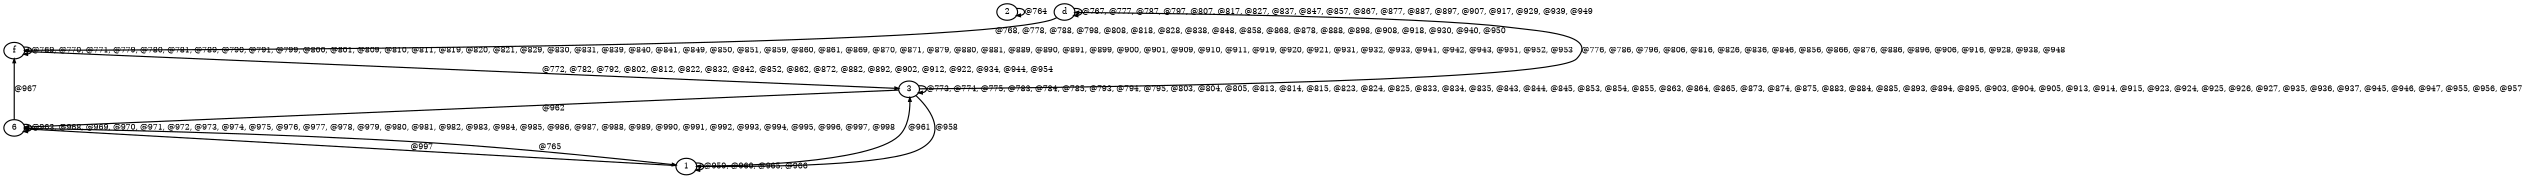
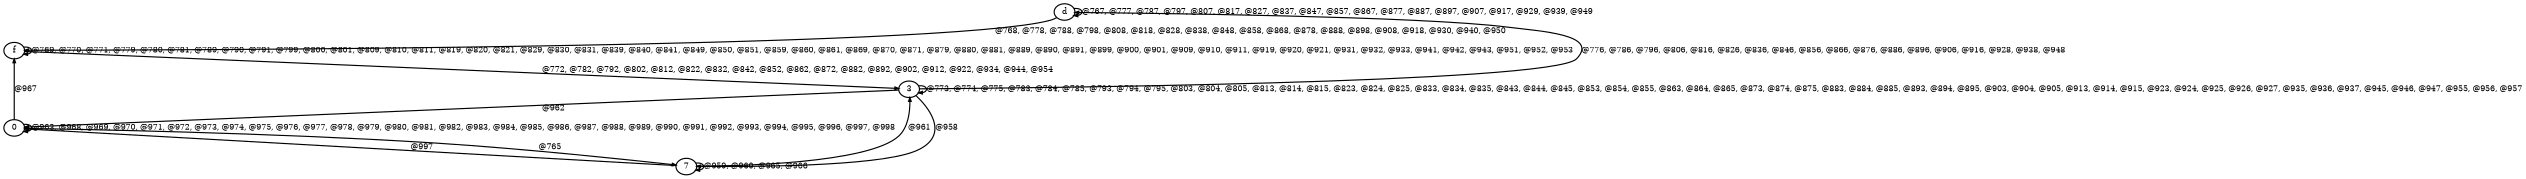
  digraph {
    node [fontsize=20 penwidth=3 shape=oval style=rounded]
    edge [arrowsize=1 color=black fontsize=20 penwidth=3 style=bold]
-   2
    d
    f
    3
-   1
-   0 [label=6]
-   2 -> 2 [label="@764"]
+   1 [label=7]
+   0
    d -> d [label="@767, @777, @787, @797, @807, @817, @827, @837, @847, @857, @867, @877, @887, @897, @907, @917, @929, @939, @949"]
    d -> f [label="@768, @778, @788, @798, @808, @818, @828, @838, @848, @858, @868, @878, @888, @898, @908, @918, @930, @940, @950"]
    f -> f [label="@769, @770, @771, @779, @780, @781, @789, @790, @791, @799, @800, @801, @809, @810, @811, @819, @820, @821, @829, @830, @831, @839, @840, @841, @849, @850, @851, @859, @860, @861, @869, @870, @871, @879, @880, @881, @889, @890, @891, @899, @900, @901, @909, @910, @911, @919, @920, @921, @931, @932, @933, @941, @942, @943, @951, @952, @953"]
    f -> 3 [label="@772, @782, @792, @802, @812, @822, @832, @842, @852, @862, @872, @882, @892, @902, @912, @922, @934, @944, @954"]
    3 -> d [label="@776, @786, @796, @806, @816, @826, @836, @846, @856, @866, @876, @886, @896, @906, @916, @928, @938, @948"]
    3 -> 3 [label="@773, @774, @775, @783, @784, @785, @793, @794, @795, @803, @804, @805, @813, @814, @815, @823, @824, @825, @833, @834, @835, @843, @844, @845, @853, @854, @855, @863, @864, @865, @873, @874, @875, @883, @884, @885, @893, @894, @895, @903, @904, @905, @913, @914, @915, @923, @924, @925, @926, @927, @935, @936, @937, @945, @946, @947, @955, @956, @957"]
    3 -> 1 [label="@958"]
    3 -> 0 [label="@962"]
    1 -> 3 [label="@961"]
    1 -> 1 [label="@959, @960, @965, @966"]
    1 -> 0 [label="@997"]
    0 -> f [label="@967"]
    0 -> 1 [label="@765"]
    0 -> 0 [label="@963, @968, @969, @970, @971, @972, @973, @974, @975, @976, @977, @978, @979, @980, @981, @982, @983, @984, @985, @986, @987, @988, @989, @990, @991, @992, @993, @994, @995, @996, @997, @998"]
  }
